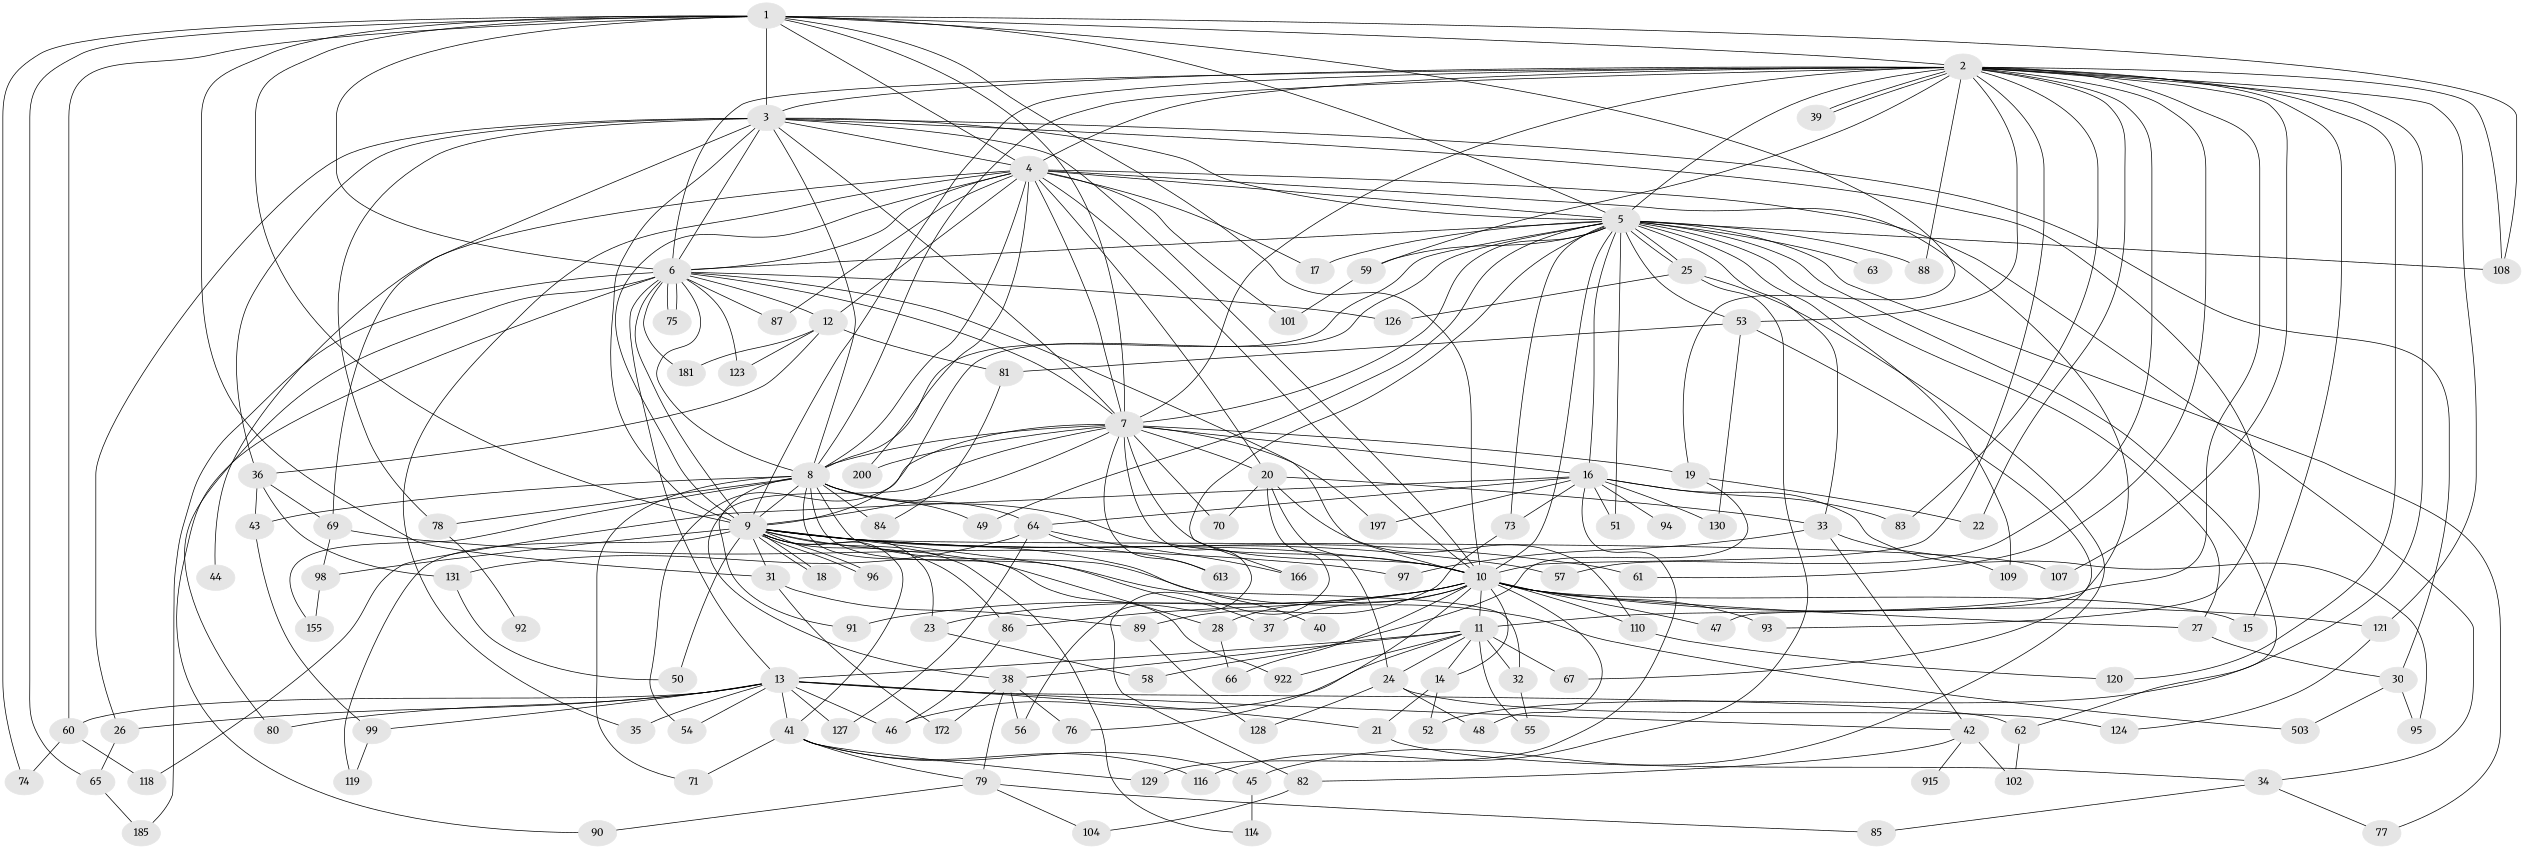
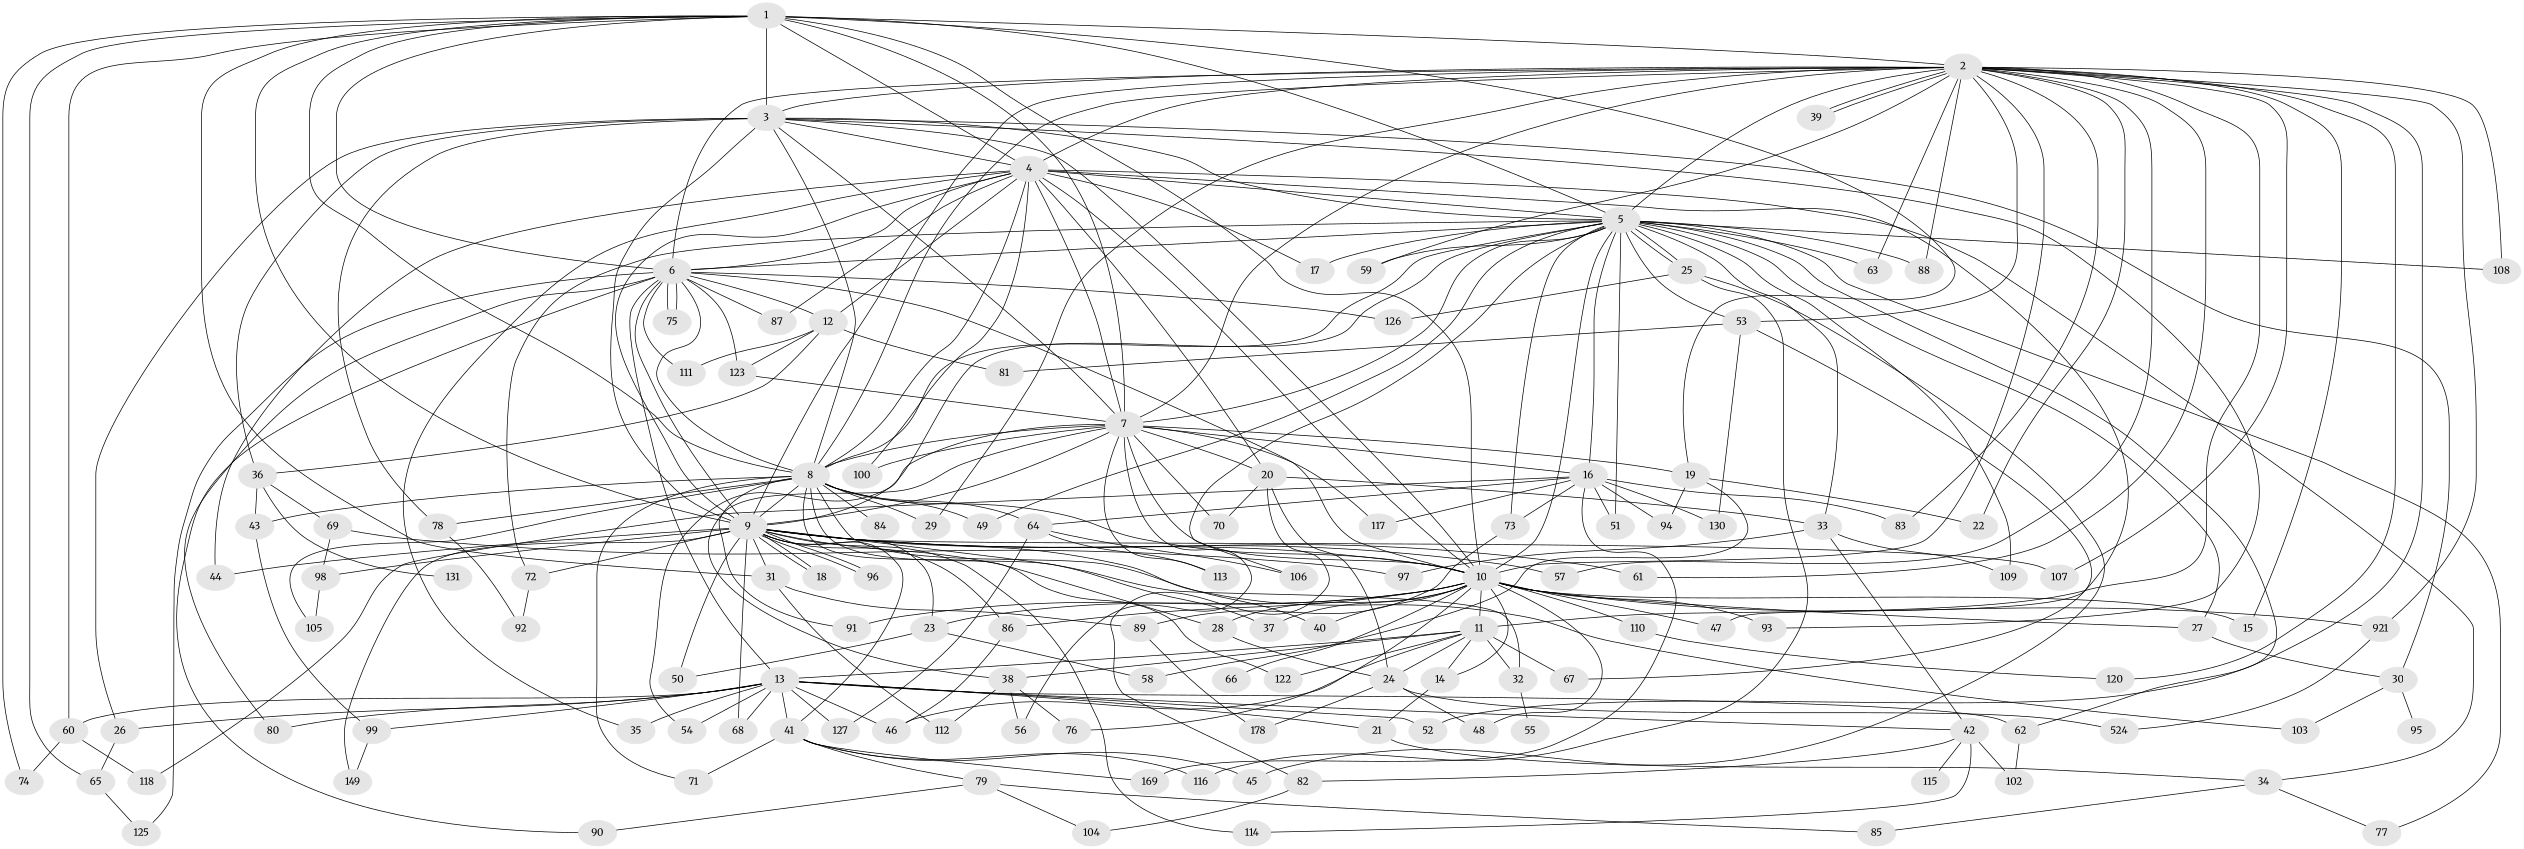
  graph {
    fontname=Merriweather
    node [color=gray90 fontname=Merriweather style=filled]
    edge [fontname=Merriweather]
    1
    2
    3
    4
    5
    6
    7
    8
    9
    10
    19
    31
    60
    65
    74
    11
    15
    22
+   29
    39
    52
    53
    57
    59
    61
    63
    83
    88
    107
    108
    120
-   121
+   121 [label=921]
    26
    30
    36
    69
    78
    93
    12
    17
    20
    34
    35
    44
    47
    87
-   100 [label=200]
-   101
+   100
    16
    25
    27
    33
    49
    51
    62
+   72
    73
    77
-   106 [label=166]
+   106
    109
    13
    75
    80
    90
-   111 [label=181]
+   111
    123
-   125 [label=185]
+   125
    126
    38
    54
    56
    70
-   113 [label=613]
-   117 [label=197]
+   113
+   117
    37
    40
    43
    64
    71
    84
    91
-   105 [label=155]
-   122 [label=922]
+   105
+   122
    18
    23
    28
    32
    41
    50
+   68
    86
    96
    98
-   103 [label=503]
+   103
    114
-   119
+   119 [label=149]
    14
    48
    66
    76
    110
    94
    58
    89
-   112 [label=172]
+   112
    118
    24
    46
    55
    67
    81
    130
-   124
+   124 [label=524]
    95
    131
    97
    92
    82
    85
-   129
+   129 [label=169]
    45
    116
    42
    102
    21
    99
    127
    79
-   128
-   115 [label=915]
+   128 [label=178]
+   115
    104
    1 -- 2
    1 -- 3
    1 -- 4
    1 -- 5
    1 -- 6
    1 -- 7
-   1 -- 108
+   1 -- 8
    1 -- 9
    1 -- 10
    1 -- 19
    1 -- 31
    1 -- 60
    1 -- 65
    1 -- 74
    2 -- 3
    2 -- 4
    2 -- 5
    2 -- 6
    2 -- 7
    2 -- 8
    2 -- 9
    2 -- 10
    2 -- 11
    2 -- 15
    2 -- 22
+   2 -- 29
    2 -- 39
    2 -- 39
    2 -- 52
    2 -- 53
    2 -- 57
    2 -- 59
    2 -- 61
+   2 -- 63
    2 -- 83
    2 -- 88
    2 -- 107
    2 -- 108
    2 -- 120
    2 -- 121
    3 -- 4
    3 -- 5
-   3 -- 6
    3 -- 7
    3 -- 8
    3 -- 9
    3 -- 10
    3 -- 26
    3 -- 30
    3 -- 36
-   3 -- 69
    3 -- 78
    3 -- 93
    4 -- 5
    4 -- 6
    4 -- 7
    4 -- 8
    4 -- 9
    4 -- 10
    4 -- 12
    4 -- 17
    4 -- 20
    4 -- 34
    4 -- 35
    4 -- 44
    4 -- 47
    4 -- 87
    4 -- 100
-   4 -- 101
    5 -- 6
    5 -- 7
    5 -- 8
    5 -- 9
    5 -- 10
    5 -- 53
    5 -- 59
    5 -- 63
    5 -- 88
    5 -- 108
    5 -- 17
    5 -- 16
    5 -- 25
    5 -- 25
    5 -- 27
    5 -- 33
    5 -- 49
    5 -- 51
    5 -- 62
+   5 -- 72
    5 -- 73
    5 -- 77
    5 -- 106
    5 -- 109
-   6 -- 7
+   123 -- 7
    6 -- 8
    6 -- 9
    6 -- 10
    6 -- 12
    6 -- 87
    6 -- 13
    6 -- 75
    6 -- 75
    6 -- 80
    6 -- 90
    6 -- 111
    6 -- 123
    6 -- 125
    6 -- 126
    7 -- 8
    7 -- 9
    7 -- 10
    7 -- 19
    7 -- 20
    7 -- 100
    7 -- 16
    7 -- 38
    7 -- 54
    7 -- 56
    7 -- 70
    7 -- 113
    7 -- 117
    8 -- 9
    8 -- 10
+   8 -- 29
    8 -- 78
    8 -- 49
    8 -- 37
    8 -- 40
    8 -- 43
    8 -- 64
    8 -- 71
    8 -- 84
    8 -- 91
    8 -- 105
    8 -- 122
    9 -- 10
    9 -- 31
    9 -- 57
    9 -- 61
    9 -- 107
+   9 -- 44
+   9 -- 72
    9 -- 18
    9 -- 18
    9 -- 23
    9 -- 28
    9 -- 32
    9 -- 41
    9 -- 50
+   9 -- 68
    9 -- 86
    9 -- 96
    9 -- 96
    9 -- 98
    9 -- 103
    9 -- 114
    9 -- 119
    10 -- 11
    10 -- 15
    10 -- 121
    10 -- 93
    10 -- 47
    10 -- 27
    10 -- 37
+   10 -- 40
    10 -- 91
    10 -- 23
    10 -- 28
    10 -- 86
    10 -- 14
    10 -- 48
    10 -- 66
    10 -- 76
    10 -- 110
    19 -- 22
+   19 -- 94
    19 -- 58
    31 -- 89
    31 -- 112
    60 -- 74
    60 -- 118
    65 -- 125
    11 -- 13
    11 -- 38
    11 -- 122
    11 -- 32
    11 -- 14
    11 -- 24
    11 -- 46
-   11 -- 55
    11 -- 67
    53 -- 67
    53 -- 81
    53 -- 130
-   59 -- 101
    121 -- 124
    26 -- 65
    30 -- 103
    30 -- 95
    36 -- 69
    36 -- 43
    36 -- 131
    69 -- 98
    69 -- 97
    78 -- 92
    12 -- 36
    12 -- 111
    12 -- 123
    12 -- 81
    20 -- 33
    20 -- 70
-   20 -- 110
    20 -- 24
    20 -- 82
    34 -- 77
    34 -- 85
    16 -- 83
    16 -- 51
    16 -- 73
    16 -- 117
    16 -- 64
    16 -- 94
    16 -- 118
    16 -- 130
-   16 -- 95
    16 -- 129
    25 -- 126
    25 -- 45
    25 -- 116
    27 -- 30
    33 -- 109
    33 -- 97
    33 -- 42
    62 -- 102
+   72 -- 92
    73 -- 89
    13 -- 60
-   14 -- 52
+   13 -- 52
    13 -- 26
    13 -- 35
    13 -- 62
    13 -- 80
    13 -- 54
    13 -- 41
+   13 -- 68
    13 -- 46
    13 -- 42
    13 -- 21
    13 -- 99
    13 -- 127
    38 -- 56
    38 -- 76
    38 -- 112
-   38 -- 79
    43 -- 99
    64 -- 106
    64 -- 113
-   64 -- 131
    64 -- 127
-   131 -- 50
+   23 -- 50
    23 -- 58
-   28 -- 66
+   28 -- 24
    32 -- 55
    41 -- 71
    41 -- 129
    41 -- 45
    41 -- 116
    41 -- 79
    86 -- 46
    98 -- 105
    14 -- 21
    110 -- 120
    89 -- 128
    24 -- 48
    24 -- 124
    24 -- 128
-   81 -- 84
    82 -- 104
-   45 -- 114
+   42 -- 114
    42 -- 82
    42 -- 102
    42 -- 115
    21 -- 34
    99 -- 119
    79 -- 90
    79 -- 85
    79 -- 104
  }
